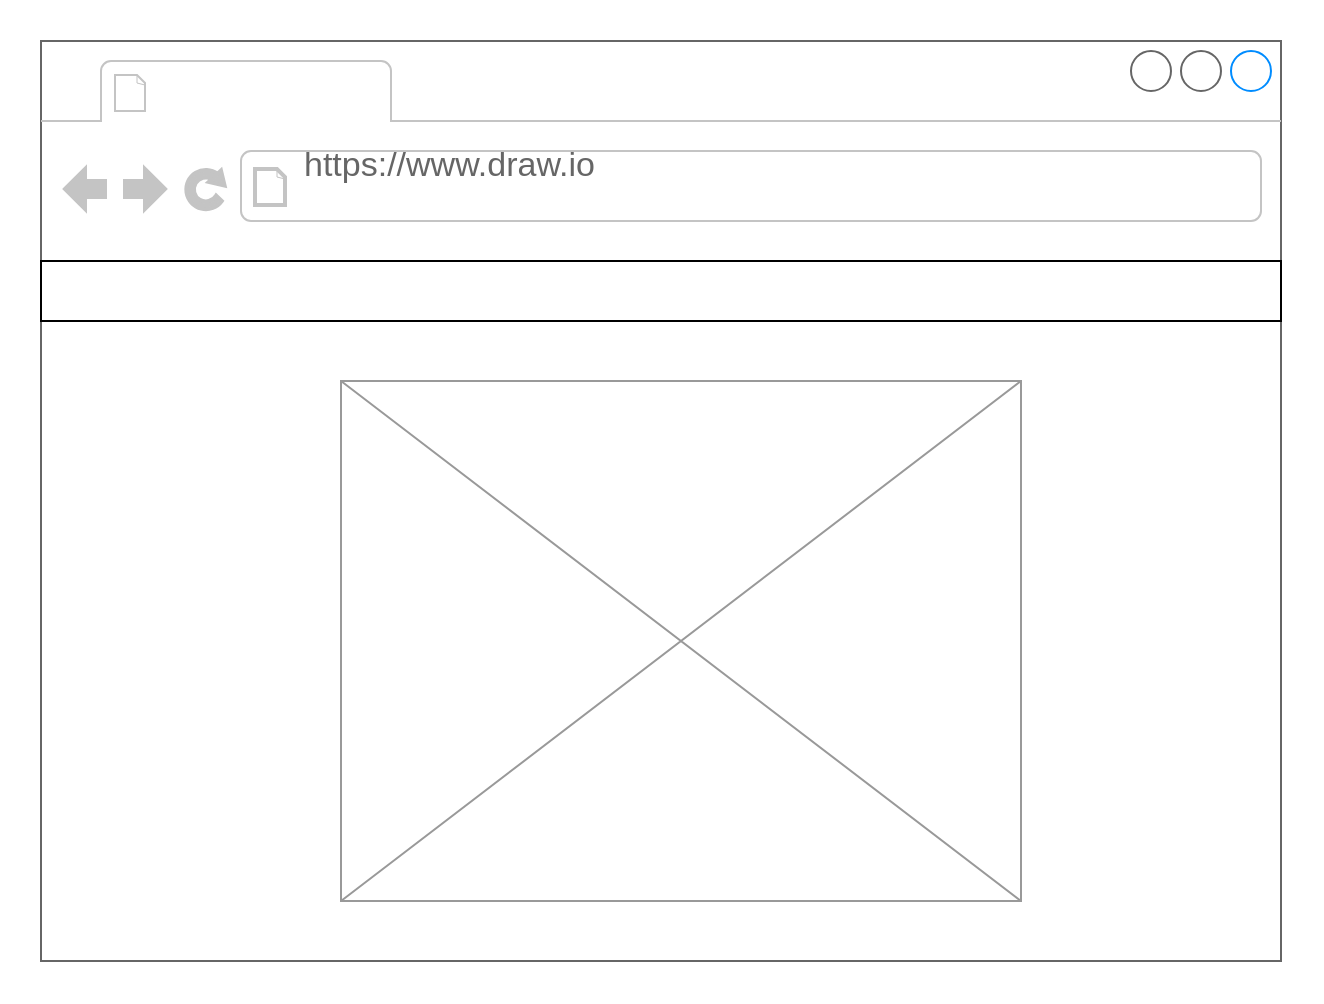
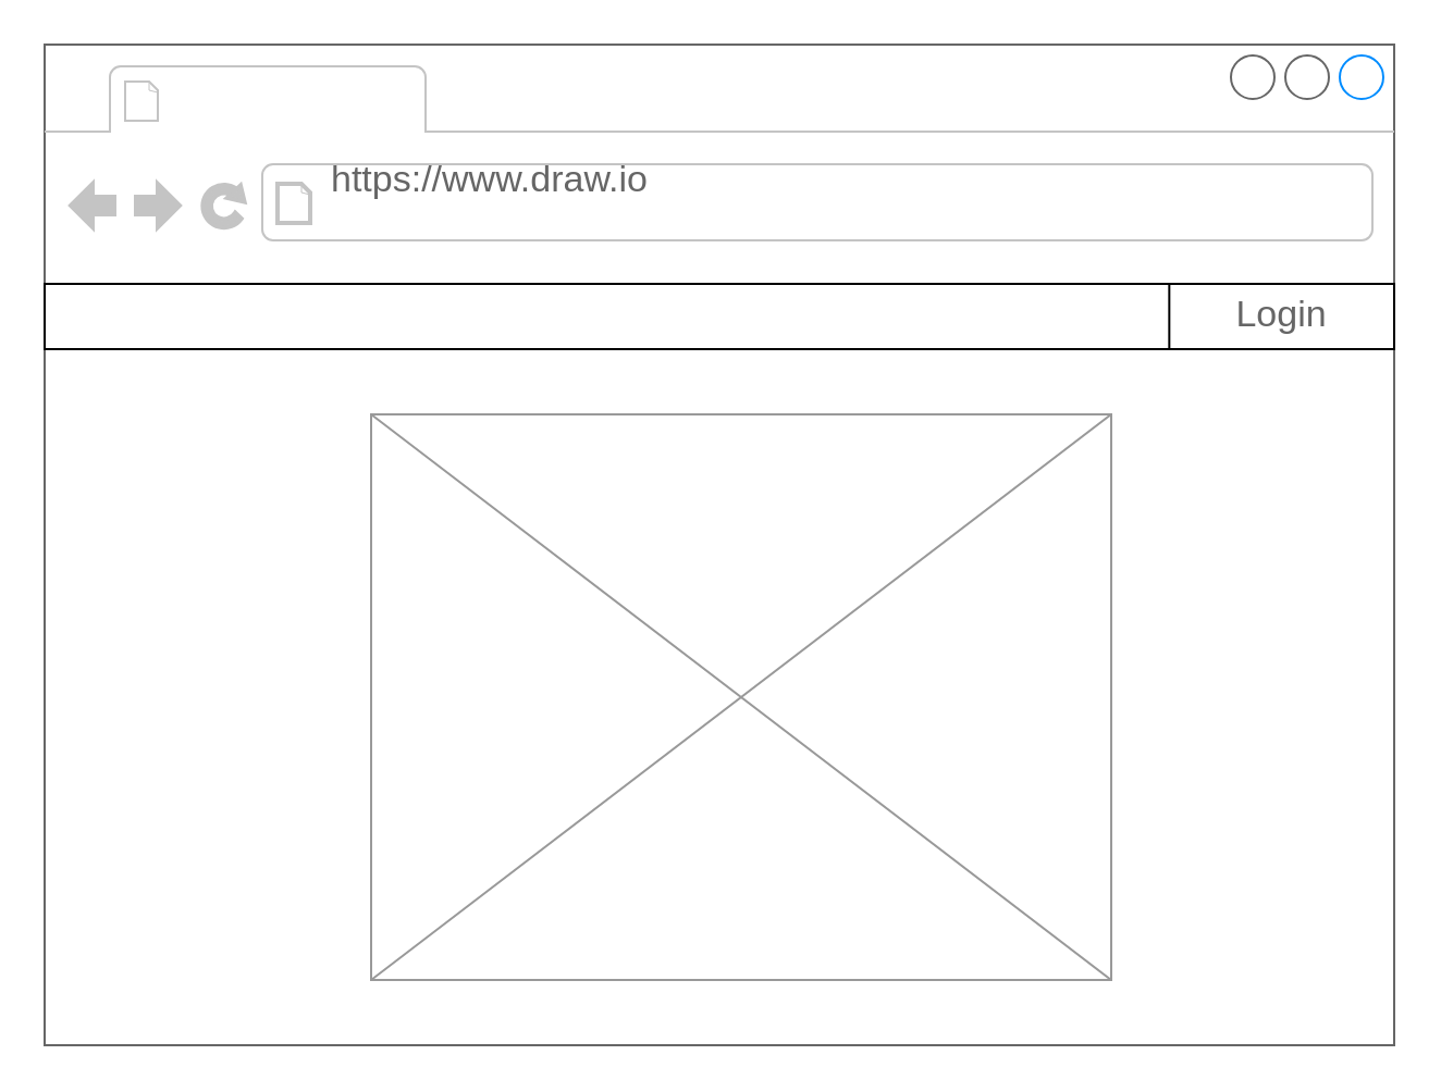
  <mxCell id="0" />
  <mxCell id="1" parent="0" />
  <mxCell id="2" value="" style="strokeWidth=1;shadow=0;dashed=0;align=center;html=1;shape=mxgraph.mockup.containers.browserWindow;rSize=0;strokeColor=#666666;strokeColor2=#008cff;strokeColor3=#c4c4c4;mainText=,;recursiveResize=0;" vertex="1" parent="1"><mxGeometry x="20" y="20" width="620" height="460" as="geometry" /></mxCell>
  <mxCell id="3" value="https://www.draw.io" style="strokeWidth=1;shadow=0;dashed=0;align=center;html=1;shape=mxgraph.mockup.containers.anchor;rSize=0;fontSize=17;fontColor=#666666;align=left;" vertex="1" parent="2"><mxGeometry x="130" y="50" width="250" height="26" as="geometry" /></mxCell>
  <mxCell id="4" value="" style="strokeWidth=1;shadow=0;dashed=0;align=center;html=1;shape=mxgraph.mockup.forms.rrect;rSize=0;strokeColor=#000000;fillColor=none;" vertex="1" parent="2"><mxGeometry y="110" width="620" height="30" as="geometry" /></mxCell>
  <mxCell id="5" value="" style="strokeColor=none;fillColor=none;gradientColor=inherit;strokeWidth=1;shadow=0;dashed=0;align=center;html=1;shape=mxgraph.mockup.forms.rrect;rSize=0;fontSize=17;fontColor=#666666;" vertex="1" parent="4"><mxGeometry width="103.333" height="30" as="geometry" /></mxCell>
  <mxCell id="6" value="" style="strokeColor=none;fillColor=none;gradientColor=inherit;strokeWidth=0;shadow=0;dashed=0;align=center;html=1;shape=mxgraph.mockup.forms.rrect;rSize=0;fontSize=17;fontColor=#666666;" vertex="1" parent="4"><mxGeometry x="206.667" width="103.333" height="30" as="geometry" /></mxCell>
  <mxCell id="7" value="" style="strokeColor=none;fillColor=none;gradientColor=inherit;strokeWidth=0;shadow=0;dashed=0;align=center;html=1;shape=mxgraph.mockup.forms.rrect;rSize=0;fontSize=17;fontColor=#666666;" vertex="1" parent="4"><mxGeometry x="310" width="103.333" height="30" as="geometry" /></mxCell>
  <mxCell id="8" value="" style="strokeColor=none;fillColor=none;gradientColor=inherit;strokeWidth=0;shadow=0;dashed=0;align=center;html=1;shape=mxgraph.mockup.forms.rrect;rSize=0;fontSize=17;fontColor=#666666;" vertex="1" parent="4"><mxGeometry x="413.333" width="103.333" height="30" as="geometry" /></mxCell>
+ <mxCell id="9" value="Login" style="strokeColor=inherit;fillColor=inherit;gradientColor=inherit;strokeWidth=1;shadow=0;dashed=0;align=center;html=1;shape=mxgraph.mockup.forms.rrect;rSize=0;fontSize=17;fontColor=#666666;" vertex="1" parent="4"><mxGeometry x="516.667" width="103.333" height="30" as="geometry" /></mxCell>
  <mxCell id="10" value="" style="verticalLabelPosition=bottom;shadow=0;dashed=0;align=center;html=1;verticalAlign=top;strokeWidth=1;shape=mxgraph.mockup.graphics.simpleIcon;strokeColor=#999999;fillColor=none;" vertex="1" parent="2"><mxGeometry x="150" y="170" width="340" height="260" as="geometry" /></mxCell>
